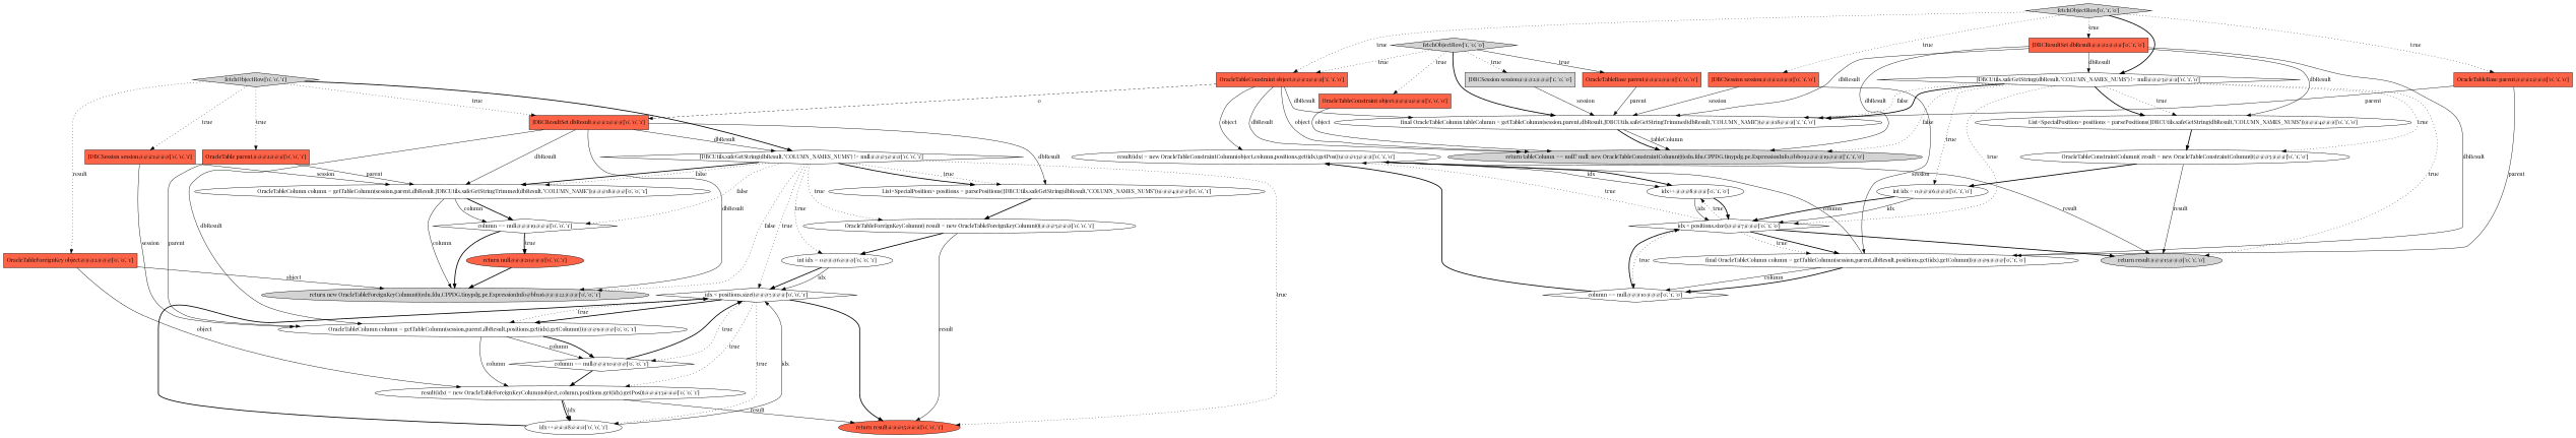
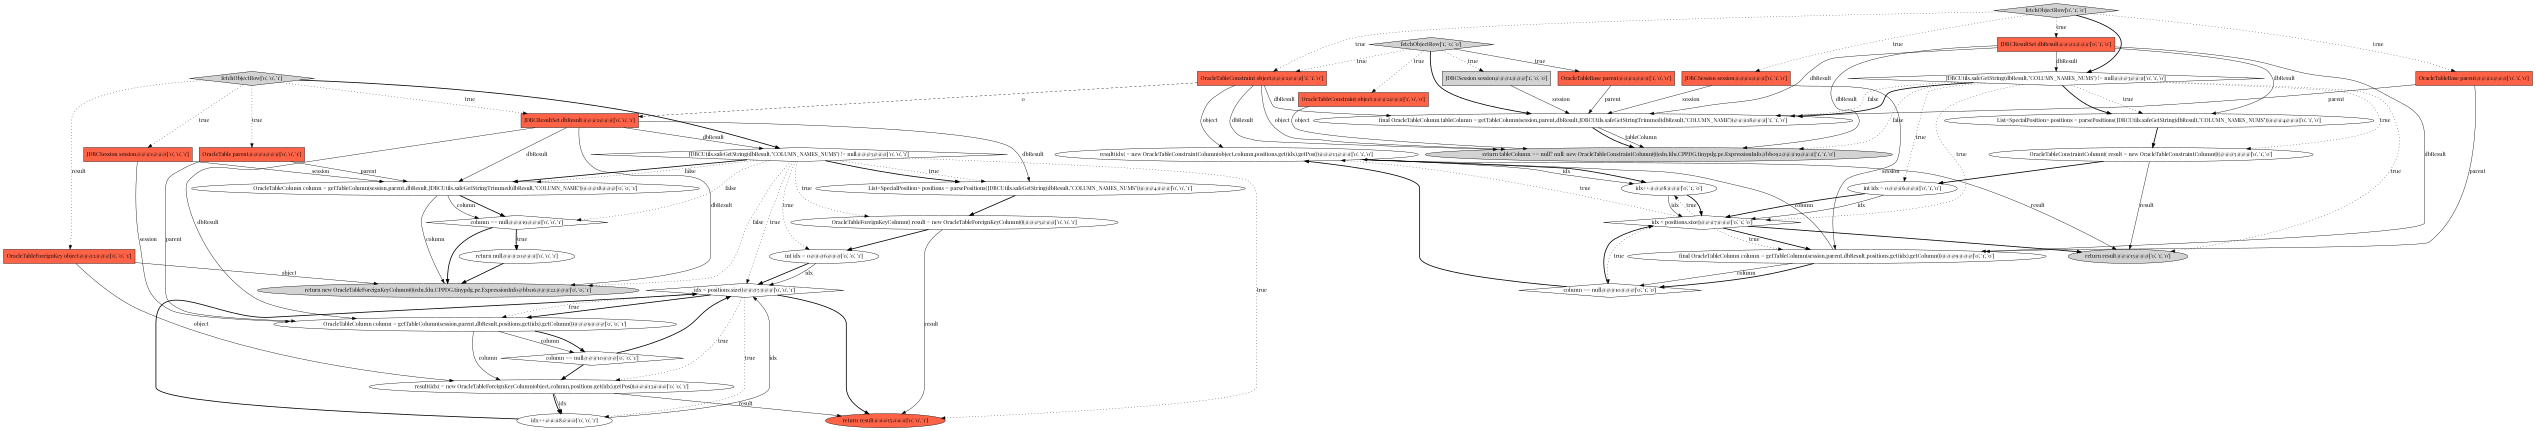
  digraph {
    fontname="Playfair Display"
    node [fillcolor=white fontname="Playfair Display" shape=ellipse style=filled]
    edge [fontname="Playfair Display" style=solid]
    n1 [label="OracleTableForeignKeyColumn(( result = new OracleTableForeignKeyColumn((((@@@5@@@['0', '0', '1']"]
    n2 [label="int idx = 0@@@6@@@['0', '0', '1']"]
    n3 [fillcolor=tomato label="return result@@@15@@@['0', '0', '1']"]
    n4 [label="idx < positions.size()@@@7@@@['0', '0', '1']" shape=diamond]
    n5 [label="OracleTableColumn column = getTableColumn(session,parent,dbResult,positions.get(idx).getColumn())@@@9@@@['0', '0', '1']"]
    n6 [label="column == null@@@10@@@['0', '0', '1']" shape=diamond]
    n7 [label="result(idx( = new OracleTableForeignKeyColumn(object,column,positions.get(idx).getPos())@@@13@@@['0', '0', '1']"]
    n8 [label="idx++@@@8@@@['0', '0', '1']"]
    n9 [label="List<SpecialPosition> positions = parsePositions(JDBCUtils.safeGetString(dbResult,\"COLUMN_NAMES_NUMS\"))@@@4@@@['0', '0', '1']"]
    n10 [label="JDBCUtils.safeGetString(dbResult,\"COLUMN_NAMES_NUMS\") != null@@@3@@@['0', '1', '0']" shape=diamond]
    n11 [label="OracleTableConstraintColumn(( result = new OracleTableConstraintColumn((((@@@5@@@['0', '1', '0']"]
    n12 [label="List<SpecialPosition> positions = parsePositions(JDBCUtils.safeGetString(dbResult,\"COLUMN_NAMES_NUMS\"))@@@4@@@['0', '1', '0']"]
    n13 [label="final OracleTableColumn tableColumn = getTableColumn(session,parent,dbResult,JDBCUtils.safeGetStringTrimmed(dbResult,\"COLUMN_NAME\"))@@@18@@@['1', '1', '0']"]
    n14 [fillcolor=lightgray label="return tableColumn == null? null: new OracleTableConstraintColumn((((edu.fdu.CPPDG.tinypdg.pe.ExpressionInfo@bb092@@@19@@@['1', '1', '0']"]
    n15 [label="idx < positions.size()@@@7@@@['0', '1', '0']" shape=diamond]
    n16 [label="int idx = 0@@@6@@@['0', '1', '0']"]
    n17 [fillcolor=lightgray label="return result@@@15@@@['0', '1', '0']"]
    n18 [label="final OracleTableColumn column = getTableColumn(session,parent,dbResult,positions.get(idx).getColumn())@@@9@@@['0', '1', '0']"]
    n19 [label="result(idx( = new OracleTableConstraintColumn(object,column,positions.get(idx).getPos())@@@13@@@['0', '1', '0']"]
    n20 [label="idx++@@@8@@@['0', '1', '0']"]
    n21 [label="column == null@@@10@@@['0', '1', '0']" shape=diamond]
    n22 [fillcolor=tomato label="JDBCSession session@@@2@@@['0', '1', '0']" shape=box]
    n23 [label="OracleTableColumn column = getTableColumn(session,parent,dbResult,JDBCUtils.safeGetStringTrimmed(dbResult,\"COLUMN_NAME\"))@@@18@@@['0', '0', '1']"]
    n24 [fillcolor=lightgray label="return new OracleTableForeignKeyColumn((((edu.fdu.CPPDG.tinypdg.pe.ExpressionInfo@bb116@@@22@@@['0', '0', '1']"]
    n25 [label="column == null@@@19@@@['0', '0', '1']" shape=diamond]
-   n26 [fillcolor=tomato label="return null@@@20@@@['0', '0', '1']"]
+   n26 [label="return null@@@20@@@['0', '0', '1']"]
    n27 [fillcolor=lightgray label="JDBCSession session@@@2@@@['1', '0', '0']" shape=box]
    n28 [fillcolor=lightgray label="fetchObjectRow['0', '1', '0']" shape=diamond]
    n29 [fillcolor=tomato label="OracleTableConstraint object@@@2@@@['1', '1', '0']" shape=box]
    n30 [fillcolor=tomato label="JDBCResultSet dbResult@@@2@@@['0', '1', '0']" shape=box]
    n31 [fillcolor=tomato label="OracleTableBase parent@@@2@@@['0', '1', '0']" shape=box]
    n32 [fillcolor=tomato label="JDBCResultSet dbResult@@@2@@@['0', '0', '1']" shape=box]
    n33 [fillcolor=tomato label="OracleTableBase parent@@@2@@@['1', '0', '0']" shape=box]
    n34 [fillcolor=lightgray label="fetchObjectRow['0', '0', '1']" shape=diamond]
    n35 [label="JDBCUtils.safeGetString(dbResult,\"COLUMN_NAMES_NUMS\") != null@@@3@@@['0', '0', '1']" shape=diamond]
    n36 [fillcolor=tomato label="JDBCSession session@@@2@@@['0', '0', '1']" shape=box]
    n37 [fillcolor=tomato label="OracleTableForeignKey object@@@2@@@['0', '0', '1']" shape=box]
    n38 [fillcolor=tomato label="OracleTable parent@@@2@@@['0', '0', '1']" shape=box]
    n39 [fillcolor=tomato label="OracleTableConstraint object@@@2@@@['1', '0', '0']" shape=box]
    n40 [fillcolor=lightgray label="fetchObjectRow['1', '0', '0']" shape=diamond]
    n1 -> n2 [style=bold]
    n1 -> n3 [label=result]
    n2 -> n4 [label=idx]
    n2 -> n4 [style=bold]
    n4 -> n3 [style=bold]
    n4 -> n5 [label=true style=dotted]
    n4 -> n5 [style=bold]
-   n4 -> n6 [label=true style=dotted]
    n4 -> n7 [label=true style=dotted]
    n4 -> n8 [label=true style=dotted]
    n5 -> n6 [label=column]
    n5 -> n6 [style=bold]
    n5 -> n7 [label=column]
    n6 -> n4 [style=bold]
    n6 -> n7 [style=bold]
    n7 -> n3 [label=result]
    n7 -> n8 [label=idx]
    n7 -> n8 [style=bold]
    n8 -> n4 [label=idx]
    n8 -> n4 [style=bold]
    n9 -> n1 [style=bold]
    n10 -> n11 [label=true style=dotted]
    n10 -> n12 [label=true style=dotted]
    n10 -> n12 [style=bold]
    n10 -> n13 [label=false style=dotted]
    n10 -> n13 [style=bold]
    n10 -> n14 [label=false style=dotted]
    n10 -> n15 [label=true style=dotted]
    n10 -> n16 [label=true style=dotted]
    n10 -> n17 [label=true style=dotted]
    n11 -> n16 [style=bold]
    n11 -> n17 [label=result]
    n12 -> n11 [style=bold]
    n13 -> n14 [label=tableColumn]
    n13 -> n14 [style=bold]
    n15 -> n17 [style=bold]
    n15 -> n18 [style=bold]
    n15 -> n18 [label=true style=dotted]
    n15 -> n19 [label=true style=dotted]
    n15 -> n20 [label=true style=dotted]
    n15 -> n21 [label=true style=dotted]
    n16 -> n15 [label=idx]
    n16 -> n15 [style=bold]
    n18 -> n19 [label=column]
    n18 -> n21 [label=column]
    n18 -> n21 [style=bold]
    n19 -> n17 [label=result]
    n19 -> n20 [label=idx]
    n19 -> n20 [style=bold]
    n20 -> n15 [style=bold]
    n20 -> n15 [label=idx]
    n21 -> n15 [style=bold]
    n21 -> n19 [style=bold]
    n22 -> n13 [label=session]
    n22 -> n18 [label=session]
    n23 -> n24 [label=column]
    n23 -> n25 [style=bold]
    n23 -> n25 [label=column]
    n25 -> n24 [style=bold]
    n25 -> n26 [style=bold]
    n25 -> n26 [label=true style=dotted]
    n26 -> n24 [style=bold]
    n27 -> n13 [label=session]
    n28 -> n10 [style=bold]
    n28 -> n22 [label=true style=dotted]
    n28 -> n29 [label=true style=dotted]
    n28 -> n30 [label=true style=dotted]
    n28 -> n31 [label=true style=dotted]
    n29 -> n13 [label=dbResult]
    n29 -> n14 [label=dbResult]
    n29 -> n14 [label=object]
    n29 -> n19 [label=object]
    n29 -> n32 [label=0 style=dashed]
    n30 -> n10 [label=dbResult]
    n30 -> n12 [label=dbResult]
    n30 -> n13 [label=dbResult]
    n30 -> n14 [label=dbResult]
    n30 -> n18 [label=dbResult]
    n31 -> n13 [label=parent]
    n31 -> n18 [label=parent]
    n32 -> n5 [label=dbResult]
    n32 -> n9 [label=dbResult]
    n32 -> n23 [label=dbResult]
    n32 -> n24 [label=dbResult]
    n32 -> n35 [label=dbResult]
    n33 -> n13 [label=parent]
    n34 -> n32 [label=true style=dotted]
    n34 -> n35 [style=bold]
    n34 -> n36 [label=true style=dotted]
    n34 -> n37 [label=result style=dotted]
    n34 -> n38 [label=true style=dotted]
    n35 -> n1 [label=true style=dotted]
    n35 -> n2 [label=true style=dotted]
    n35 -> n3 [label=true style=dotted]
    n35 -> n4 [label=true style=dotted]
    n35 -> n9 [label=true style=dotted]
    n35 -> n9 [style=bold]
    n35 -> n23 [style=bold]
    n35 -> n23 [label=false style=dotted]
    n35 -> n24 [label=false style=dotted]
    n35 -> n25 [label=false style=dotted]
    n36 -> n5 [label=session]
    n36 -> n23 [label=session]
    n37 -> n7 [label=object]
    n37 -> n24 [label=object]
    n38 -> n5 [label=parent]
    n38 -> n23 [label=parent]
    n39 -> n14 [label=object]
    n40 -> n13 [style=bold]
    n40 -> n27 [label=true style=dotted]
    n40 -> n29 [label=true style=dotted]
    n40 -> n33 [label=true]
    n40 -> n39 [label=true style=dotted]
  }
